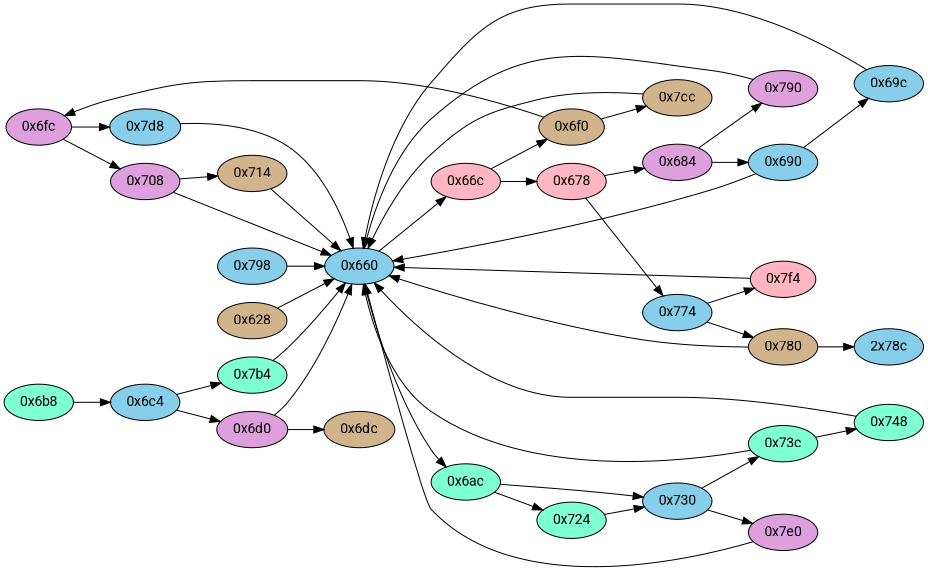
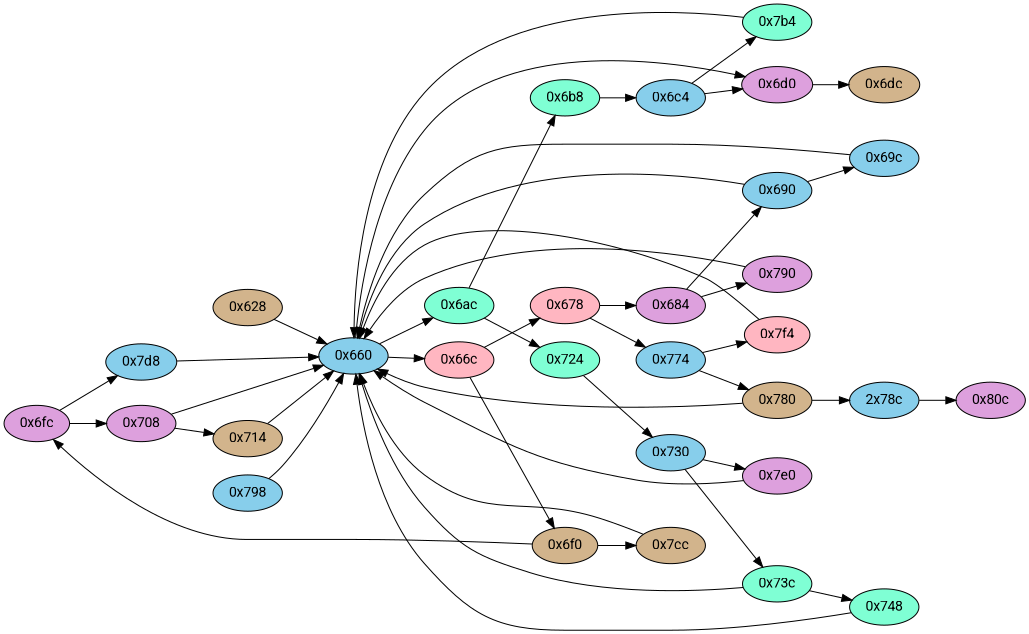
  strict digraph {
    fontname=Roboto
    rankdir=LR
    node [fillcolor=skyblue fontname=Roboto opcode="[u'ldr', u'cmp', u'b']" style=filled]
    edge [fontname=Roboto]
    "0x6fc" [fillcolor=plum]
    "0x7d8" [opcode="[u'ldr', u'b']"]
    "0x708" [fillcolor=plum]
    "0x660"
    "0x714" [fillcolor=tan opcode="[u'mov', u'mov', u'mov', u'b']"]
    "0x66c" [fillcolor=lightpink]
    "0x6ac" [fillcolor=aquamarine]
    "0x684" [fillcolor=plum]
    "0x790" [fillcolor=plum opcode="[u'ldr', u'b']"]
    "0x690"
    "0x69c" [opcode="[u'mov', u'bl', u'ldr', u'b']"]
    "0x780" [fillcolor=tan]
    n13 [label="2x78c" opcode="[u'b']"]
+   "0x80c" [fillcolor=plum opcode="[u'mov', u'sub', u'pop']"]
    "0x678" [fillcolor=lightpink]
    "0x6f0" [fillcolor=tan]
    "0x6b8" [fillcolor=aquamarine]
    "0x724" [fillcolor=aquamarine]
    "0x6dc" [fillcolor=tan opcode="[u'ldr', u'ldr', u'add', u'mov', u'b']"]
    "0x774"
    "0x7f4" [fillcolor=lightpink opcode="[u'ldr', u'ldr', u'add', u'str', u'ldr', u'b']"]
    "0x7e0" [fillcolor=plum opcode="[u'ldr', u'mov', u'bl', u'ldr', u'b']"]
    "0x730"
    "0x73c" [fillcolor=aquamarine]
    "0x748" [fillcolor=aquamarine opcode="[u'ldr', u'str', u'str', u'ldr', u'ldrb', u'ldr', u'ldr', u'ldr', u'cmp', u'mov', u'b']"]
    "0x7cc" [fillcolor=tan opcode="[u'mov', u'mov', u'b']"]
    "0x798" [opcode="[u'ldr', u'cmp', u'mov', u'mov', u'strb', u'ldr', u'b']"]
    "0x6c4"
    "0x7b4" [fillcolor=aquamarine opcode="[u'ldrb', u'ldr', u'ldr', u'cmp', u'mov', u'b']"]
    "0x6d0" [fillcolor=plum]
    "0x628" [fillcolor=tan opcode="[u'push', u'add', u'sub', u'stm', u'ldr', u'ldr', u'ldr', u'ldr', u'add', u'ldr', u'add', u'b']"]
    "0x6fc" -> "0x7d8"
    "0x6fc" -> "0x708"
    "0x7d8" -> "0x660"
    "0x708" -> "0x660"
    "0x708" -> "0x714"
    "0x660" -> "0x66c"
    "0x660" -> "0x6ac"
    "0x714" -> "0x660"
    "0x66c" -> "0x678"
    "0x66c" -> "0x6f0"
-   "0x6ac" -> "0x730"
+   "0x6ac" -> "0x6b8"
    "0x6ac" -> "0x724"
    "0x684" -> "0x790"
    "0x684" -> "0x690"
    "0x790" -> "0x660"
    "0x690" -> "0x660"
    "0x690" -> "0x69c"
    "0x69c" -> "0x660"
    "0x780" -> "0x660"
    "0x780" -> n13
+   n13 -> "0x80c"
    "0x678" -> "0x684"
    "0x678" -> "0x774"
    "0x6f0" -> "0x6fc"
    "0x6f0" -> "0x7cc"
    "0x6b8" -> "0x6c4"
    "0x724" -> "0x730"
    "0x774" -> "0x780"
    "0x774" -> "0x7f4"
    "0x7f4" -> "0x660"
    "0x7e0" -> "0x660"
    "0x730" -> "0x7e0"
    "0x730" -> "0x73c"
    "0x73c" -> "0x660"
    "0x73c" -> "0x748"
    "0x748" -> "0x660"
    "0x7cc" -> "0x660"
    "0x798" -> "0x660"
    "0x6c4" -> "0x7b4"
    "0x6c4" -> "0x6d0"
    "0x7b4" -> "0x660"
-   "0x6d0" -> "0x660"
+   "0x660" -> "0x6d0"
    "0x6d0" -> "0x6dc"
    "0x628" -> "0x660"
  }
